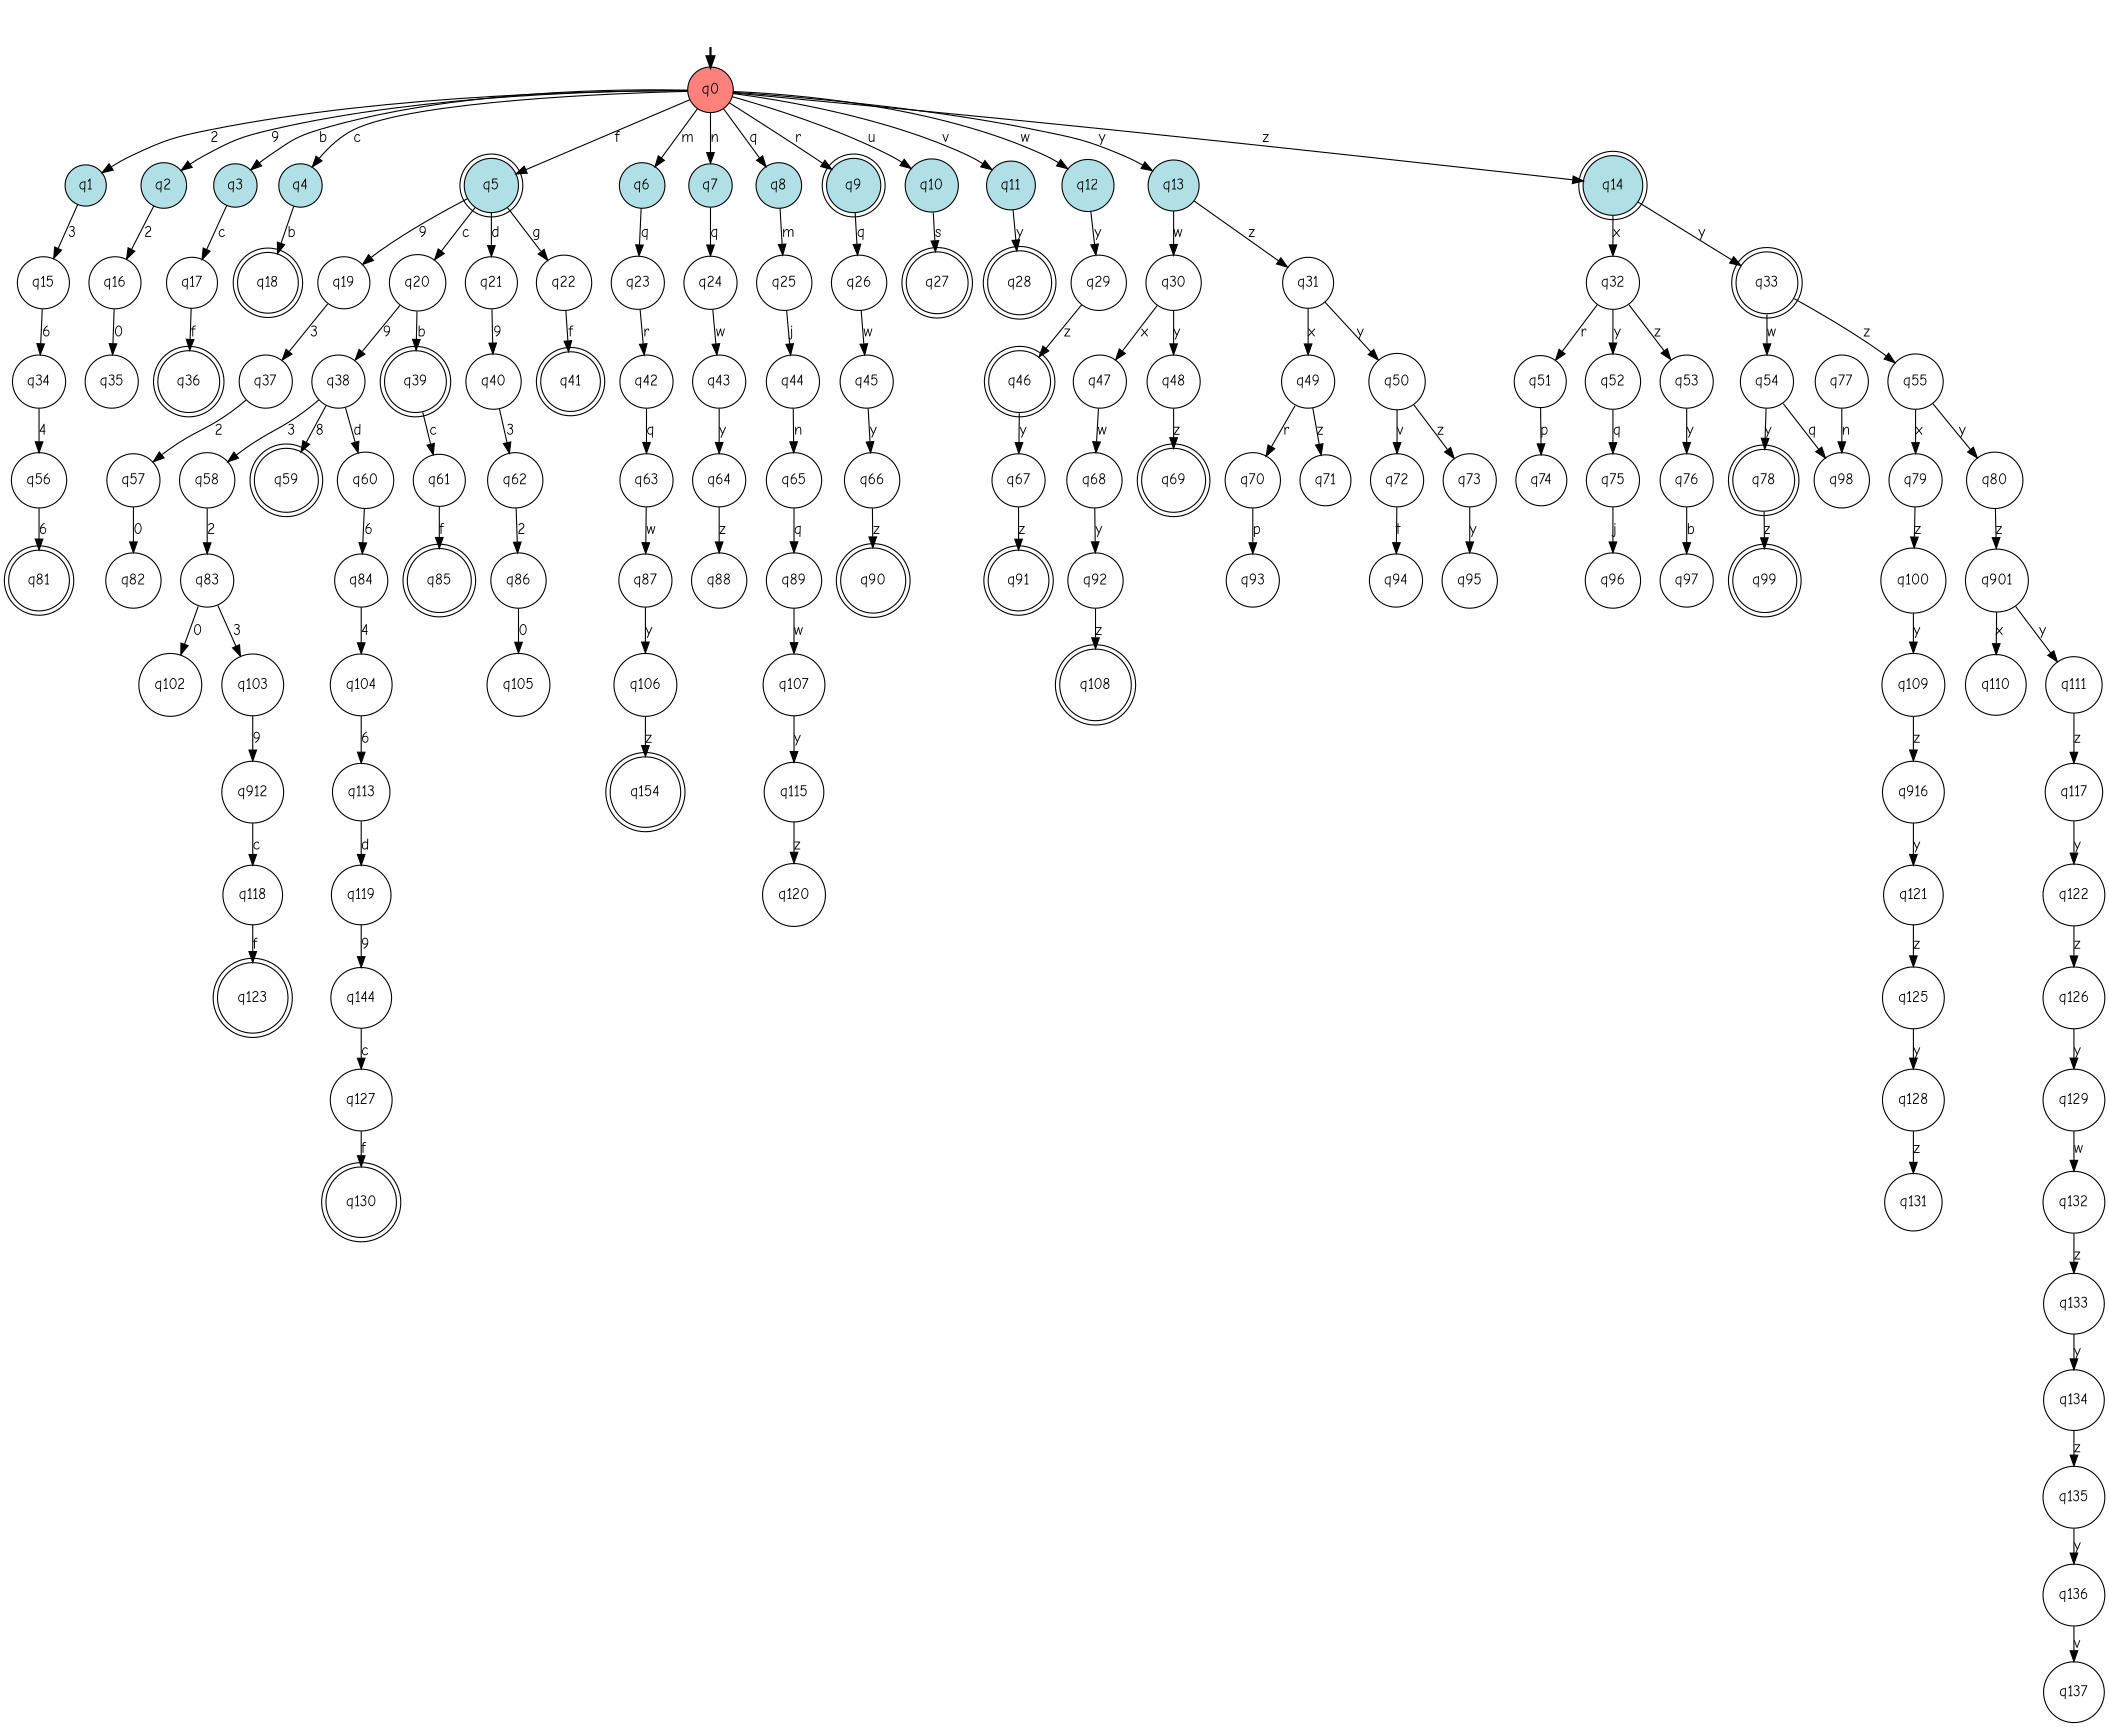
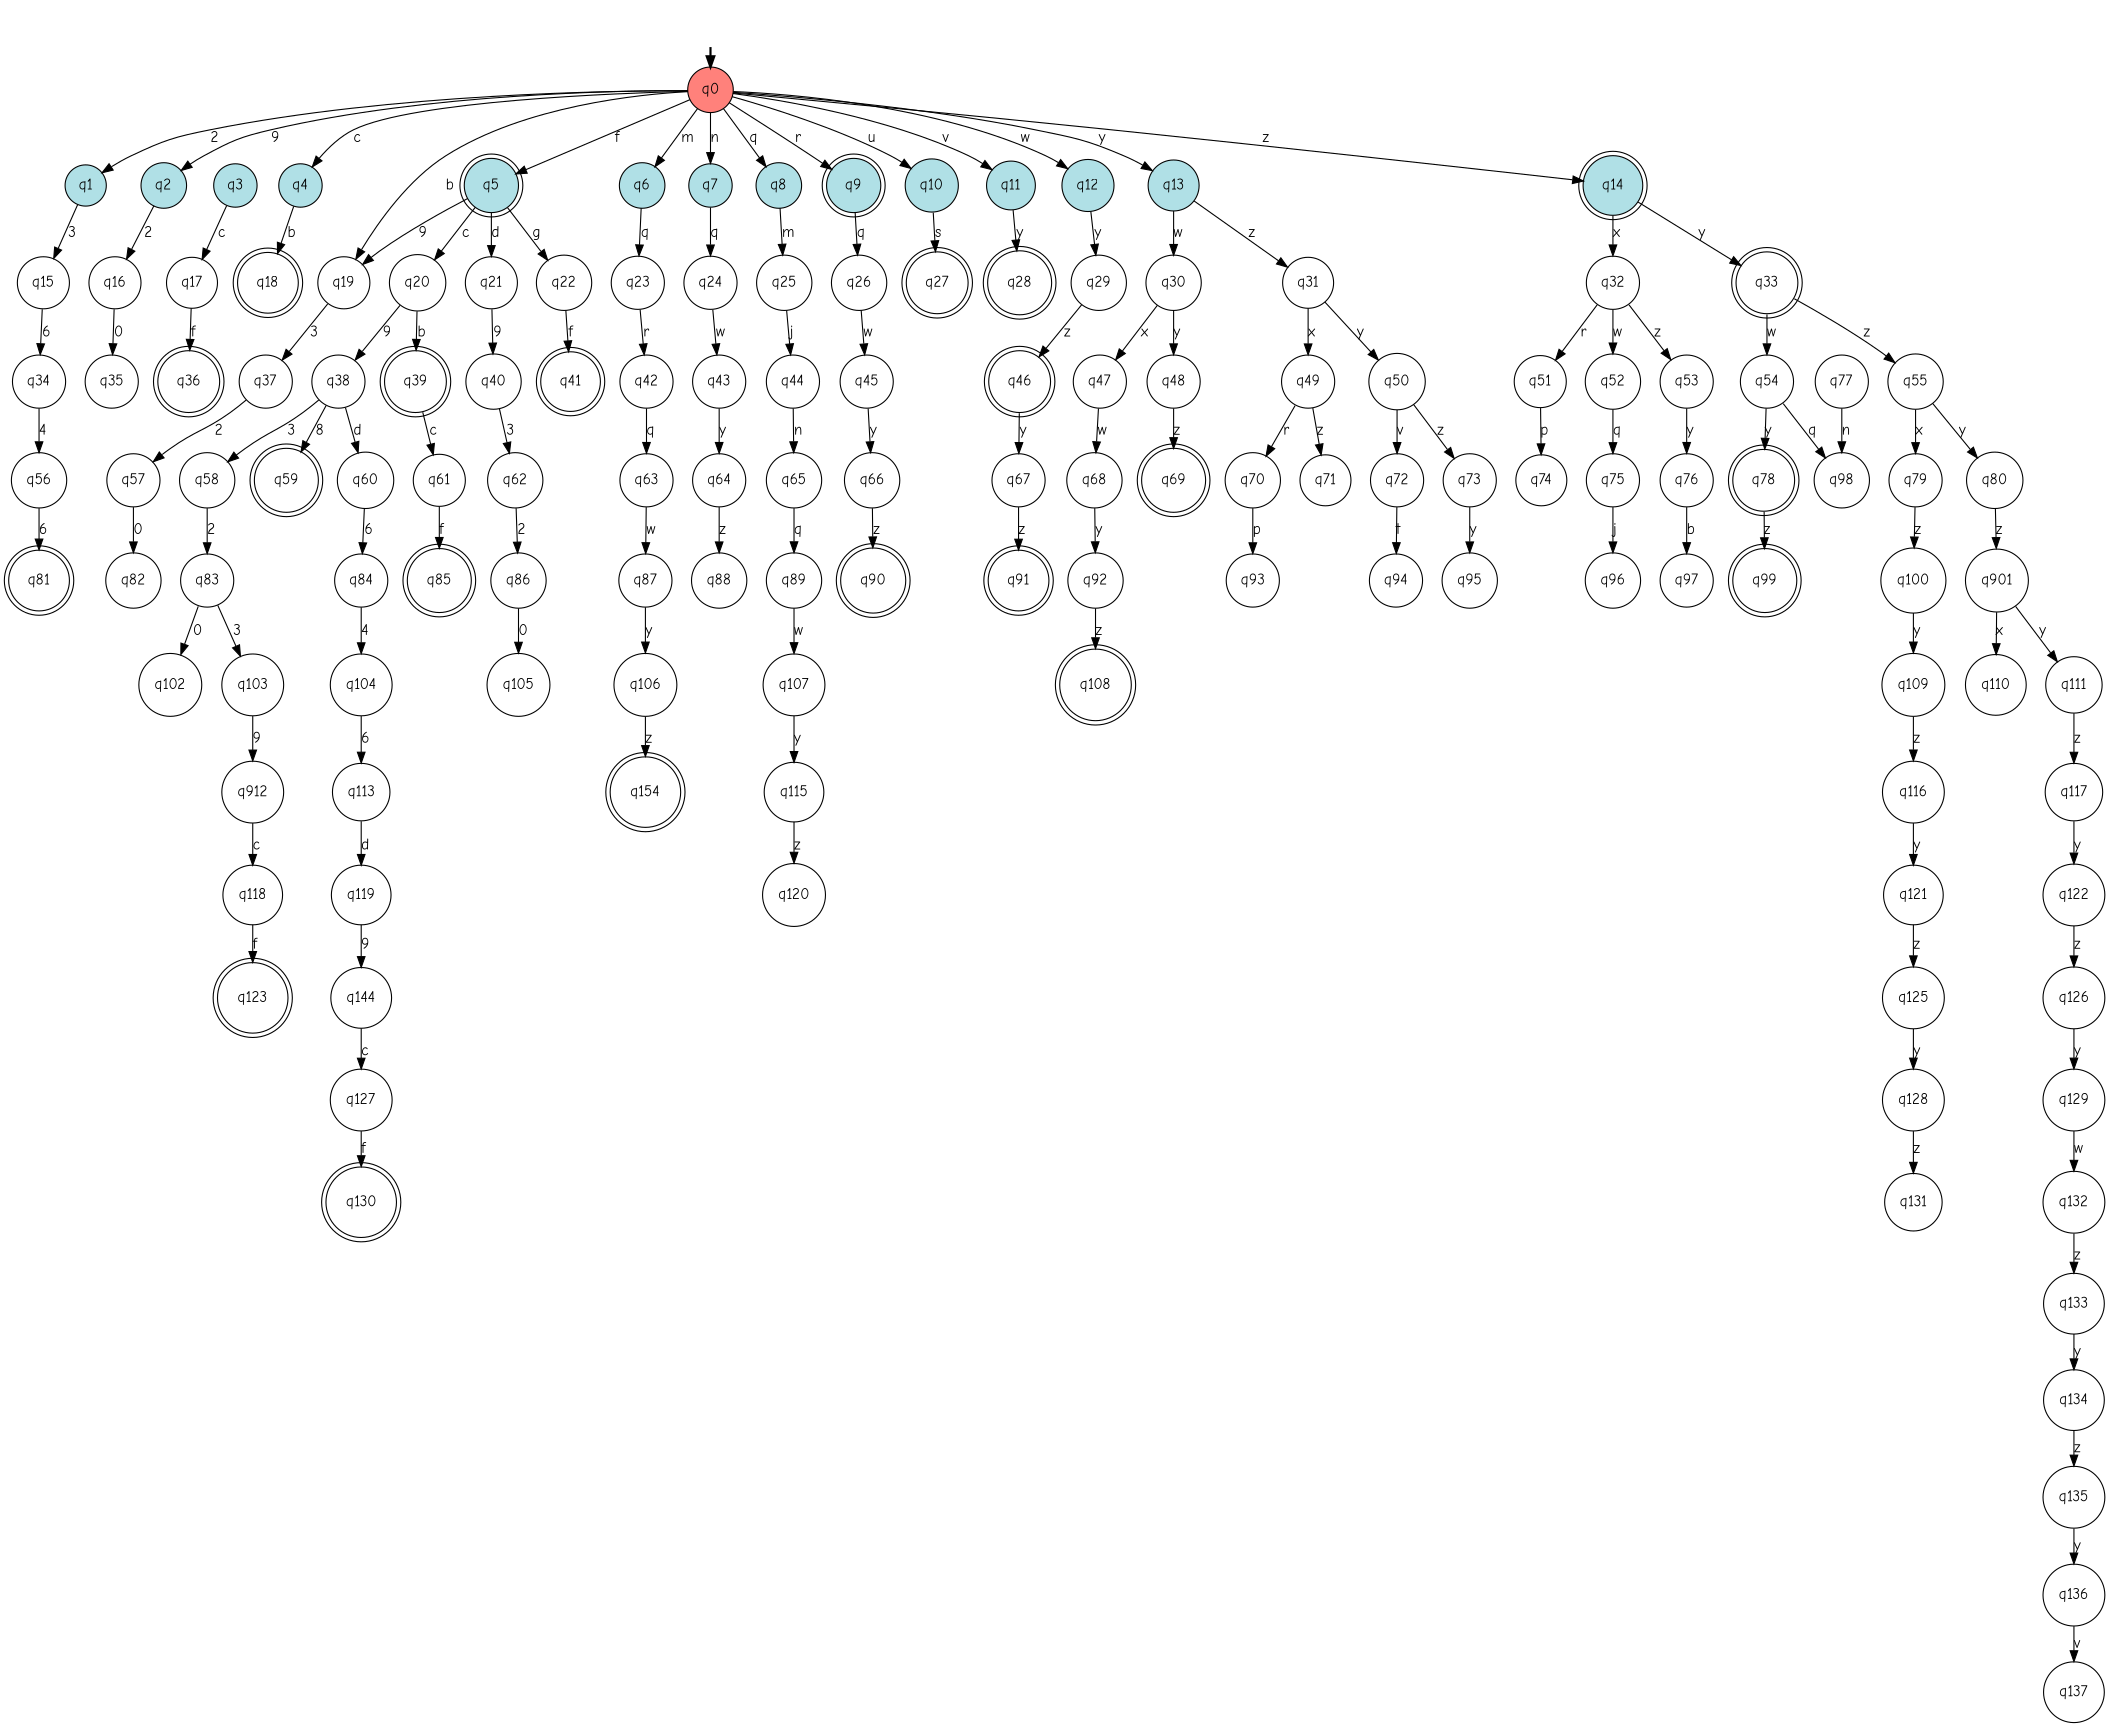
  digraph {
    fontname="Comic Neue"
    rankdir=TB
    node [fontname="Comic Neue" shape=circle style=filled color=black fillcolor=white]
    edge [fontname="Comic Neue"]
    __start0 [height=0 shape=none style=invis width=0 color="" fillcolor=""]
    n2 [fillcolor="#ff817b" label=q0]
    n3 [fillcolor=powderblue label=q1]
    n4 [fillcolor=powderblue label=q2]
    n5 [fillcolor=powderblue label=q3]
    n6 [fillcolor=powderblue label=q4]
    n7 [fillcolor=powderblue label=q5 shape=doublecircle style="rounded,filled"]
    n8 [fillcolor=powderblue label=q6]
    n9 [fillcolor=powderblue label=q7]
    n10 [fillcolor=powderblue label=q8]
    n11 [fillcolor=powderblue label=q9 shape=doublecircle style="rounded,filled"]
    n12 [fillcolor=powderblue label=q10]
    n13 [fillcolor=powderblue label=q11]
    n14 [fillcolor=powderblue label=q12]
    n15 [fillcolor=powderblue label=q13]
    n16 [fillcolor=powderblue label=q14 shape=doublecircle style="rounded,filled"]
    n17 [label=q15]
    n18 [label=q16]
    n19 [label=q17]
    n20 [label=q18 shape=doublecircle style="rounded,filled"]
    n21 [label=q19]
    n22 [label=q20]
    n23 [label=q21]
    n24 [label=q22]
    n25 [label=q23]
    n26 [label=q24]
    n27 [label=q25]
    n28 [label=q26]
    n29 [label=q27 shape=doublecircle style="rounded,filled"]
    n30 [label=q28 shape=doublecircle style="rounded,filled"]
    n31 [label=q29]
    n32 [label=q30]
    n33 [label=q31]
    n34 [label=q32]
    n35 [label=q33 shape=doublecircle style="rounded,filled"]
    n36 [label=q34]
    n37 [label=q35]
    n38 [label=q36 shape=doublecircle style="rounded,filled"]
    n39 [label=q37]
    n40 [label=q38]
    n41 [label=q39 shape=doublecircle style="rounded,filled"]
    n42 [label=q40]
    n43 [label=q41 shape=doublecircle style="rounded,filled"]
    n44 [label=q42]
    n45 [label=q43]
    n46 [label=q44]
    n47 [label=q45]
    n48 [label=q46 shape=doublecircle style="rounded,filled"]
    n49 [label=q47]
    n50 [label=q48]
    n51 [label=q49]
    n52 [label=q50]
    n53 [label=q51]
    n54 [label=q52]
    n55 [label=q53]
    n56 [label=q54]
    n57 [label=q55]
    n58 [label=q56]
    n59 [label=q57]
    n60 [label=q58]
    n61 [label=q59 shape=doublecircle style="rounded,filled"]
    n62 [label=q60]
    n63 [label=q61]
    n64 [label=q62]
    n65 [label=q63]
    n66 [label=q64]
    n67 [label=q65]
    n68 [label=q66]
    n69 [label=q67]
    n70 [label=q68]
    n71 [label=q69 shape=doublecircle style="rounded,filled"]
    n72 [label=q70]
    n73 [label=q71]
    n74 [label=q72]
    n75 [label=q73]
    n76 [label=q74]
    n77 [label=q75]
    n78 [label=q76]
    n79 [label=q78 shape=doublecircle style="rounded,filled"]
    n80 [label=q98]
    n81 [label=q79]
    n82 [label=q80]
    n83 [label=q81 shape=doublecircle style="rounded,filled"]
    n84 [label=q82]
    n85 [label=q83]
    n86 [label=q84]
    n87 [label=q85 shape=doublecircle style="rounded,filled"]
    n88 [label=q86]
    n89 [label=q87]
    n90 [label=q88]
    n91 [label=q89]
    n92 [label=q90 shape=doublecircle style="rounded,filled"]
    n93 [label=q91 shape=doublecircle style="rounded,filled"]
    n94 [label=q92]
    n95 [label=q93]
    n96 [label=q94]
    n97 [label=q95]
    n98 [label=q96]
    n99 [label=q97]
    n100 [label=q77]
    n101 [label=q99 shape=doublecircle style="rounded,filled"]
    n102 [label=q100]
    n103 [label=q901]
    n104 [label=q102]
    n105 [label=q103]
    n106 [label=q104]
    n107 [label=q105]
    n108 [label=q106]
    n109 [label=q107]
    n110 [label=q108 shape=doublecircle style="rounded,filled"]
    n111 [label=q109]
    n112 [label=q110]
    n113 [label=q111]
    n114 [label=q912]
    n115 [label=q113]
    n116 [label=q154 shape=doublecircle style="rounded,filled"]
    n117 [label=q115]
-   n118 [label=q916]
+   n118 [label=q116]
    n119 [label=q117]
    n120 [label=q118]
    n121 [label=q119]
    n122 [label=q120]
    n123 [label=q121]
    n124 [label=q122]
    n125 [label=q123 shape=doublecircle style="rounded,filled"]
    n126 [label=q144]
    n127 [label=q125]
    n128 [label=q126]
    n129 [label=q127]
    n130 [label=q128]
    n131 [label=q129]
    n132 [label=q130 shape=doublecircle style="rounded,filled"]
    n133 [label=q131]
    n134 [label=q132]
    n135 [label=q133]
    n136 [label=q134]
    n137 [label=q135]
    n138 [label=q136]
    n139 [label=q137]
    subgraph cluster_1 {
      nodesep=0.15
      ranksep=0.15
      style=invis
      __start0
      n2
    }
    __start0 -> n2 [penwidth=2]
    n2 -> n3 [label=2]
    n2 -> n4 [label=9]
-   n2 -> n5 [label=b]
+   n2 -> n21 [label=b]
    n2 -> n6 [label=c]
    n2 -> n7 [label=f]
    n2 -> n8 [label=m]
    n2 -> n9 [label=n]
    n2 -> n10 [label=q]
    n2 -> n11 [label=r]
    n2 -> n12 [label=u]
    n2 -> n13 [label=v]
    n2 -> n14 [label=w]
    n2 -> n15 [label=y]
    n2 -> n16 [label=z]
    n3 -> n17 [label=3]
    n4 -> n18 [label=2]
    n5 -> n19 [label=c]
    n6 -> n20 [label=b]
    n7 -> n21 [label=9]
    n7 -> n22 [label=c]
    n7 -> n23 [label=d]
    n7 -> n24 [label=g]
    n8 -> n25 [label=q]
    n9 -> n26 [label=q]
    n10 -> n27 [label=m]
    n11 -> n28 [label=q]
    n12 -> n29 [label=s]
    n13 -> n30 [label=y]
    n14 -> n31 [label=y]
    n15 -> n32 [label=w]
    n15 -> n33 [label=z]
    n16 -> n34 [label=x]
    n16 -> n35 [label=y]
    n17 -> n36 [label=6]
    n18 -> n37 [label=0]
    n19 -> n38 [label=f]
    n21 -> n39 [label=3]
    n22 -> n40 [label=9]
    n22 -> n41 [label=b]
    n23 -> n42 [label=9]
    n24 -> n43 [label=f]
    n25 -> n44 [label=r]
    n26 -> n45 [label=w]
    n27 -> n46 [label=j]
    n28 -> n47 [label=w]
    n31 -> n48 [label=z]
    n32 -> n49 [label=x]
    n32 -> n50 [label=y]
    n33 -> n51 [label=x]
    n33 -> n52 [label=y]
    n34 -> n53 [label=r]
-   n34 -> n54 [label=y]
+   n34 -> n54 [label=w]
    n34 -> n55 [label=z]
    n35 -> n56 [label=w]
    n35 -> n57 [label=z]
    n36 -> n58 [label=4]
    n39 -> n59 [label=2]
    n40 -> n60 [label=3]
    n40 -> n61 [label=8]
    n40 -> n62 [label=d]
    n41 -> n63 [label=c]
    n42 -> n64 [label=3]
    n44 -> n65 [label=q]
    n45 -> n66 [label=y]
    n46 -> n67 [label=n]
    n47 -> n68 [label=y]
    n48 -> n69 [label=y]
    n49 -> n70 [label=w]
    n50 -> n71 [label=z]
    n51 -> n72 [label=r]
    n51 -> n73 [label=z]
    n52 -> n74 [label=v]
    n52 -> n75 [label=z]
    n53 -> n76 [label=p]
    n54 -> n77 [label=q]
    n55 -> n78 [label=y]
    n56 -> n79 [label=y]
    n56 -> n80 [label=q]
    n57 -> n81 [label=x]
    n57 -> n82 [label=y]
    n58 -> n83 [label=6]
    n59 -> n84 [label=0]
    n60 -> n85 [label=2]
    n62 -> n86 [label=6]
    n63 -> n87 [label=f]
    n64 -> n88 [label=2]
    n65 -> n89 [label=w]
    n66 -> n90 [label=z]
    n67 -> n91 [label=q]
    n68 -> n92 [label=z]
    n69 -> n93 [label=z]
    n70 -> n94 [label=y]
    n72 -> n95 [label=p]
    n74 -> n96 [label=t]
    n75 -> n97 [label=y]
    n77 -> n98 [label=j]
    n78 -> n99 [label=b]
    n79 -> n101 [label=z]
    n81 -> n102 [label=z]
    n82 -> n103 [label=z]
    n85 -> n104 [label=0]
    n85 -> n105 [label=3]
    n86 -> n106 [label=4]
    n88 -> n107 [label=0]
    n89 -> n108 [label=y]
    n91 -> n109 [label=w]
    n94 -> n110 [label=z]
    n100 -> n80 [label=n]
    n102 -> n111 [label=y]
    n103 -> n112 [label=x]
    n103 -> n113 [label=y]
    n105 -> n114 [label=9]
    n106 -> n115 [label=6]
    n108 -> n116 [label=z]
    n109 -> n117 [label=y]
    n111 -> n118 [label=z]
    n113 -> n119 [label=z]
    n114 -> n120 [label=c]
    n115 -> n121 [label=d]
    n117 -> n122 [label=z]
    n118 -> n123 [label=y]
    n119 -> n124 [label=y]
    n120 -> n125 [label=f]
    n121 -> n126 [label=9]
    n123 -> n127 [label=z]
    n124 -> n128 [label=z]
    n126 -> n129 [label=c]
    n127 -> n130 [label=y]
    n128 -> n131 [label=y]
    n129 -> n132 [label=f]
    n130 -> n133 [label=z]
    n131 -> n134 [label=w]
    n134 -> n135 [label=z]
    n135 -> n136 [label=y]
    n136 -> n137 [label=z]
    n137 -> n138 [label=y]
    n138 -> n139 [label=v]
  }
